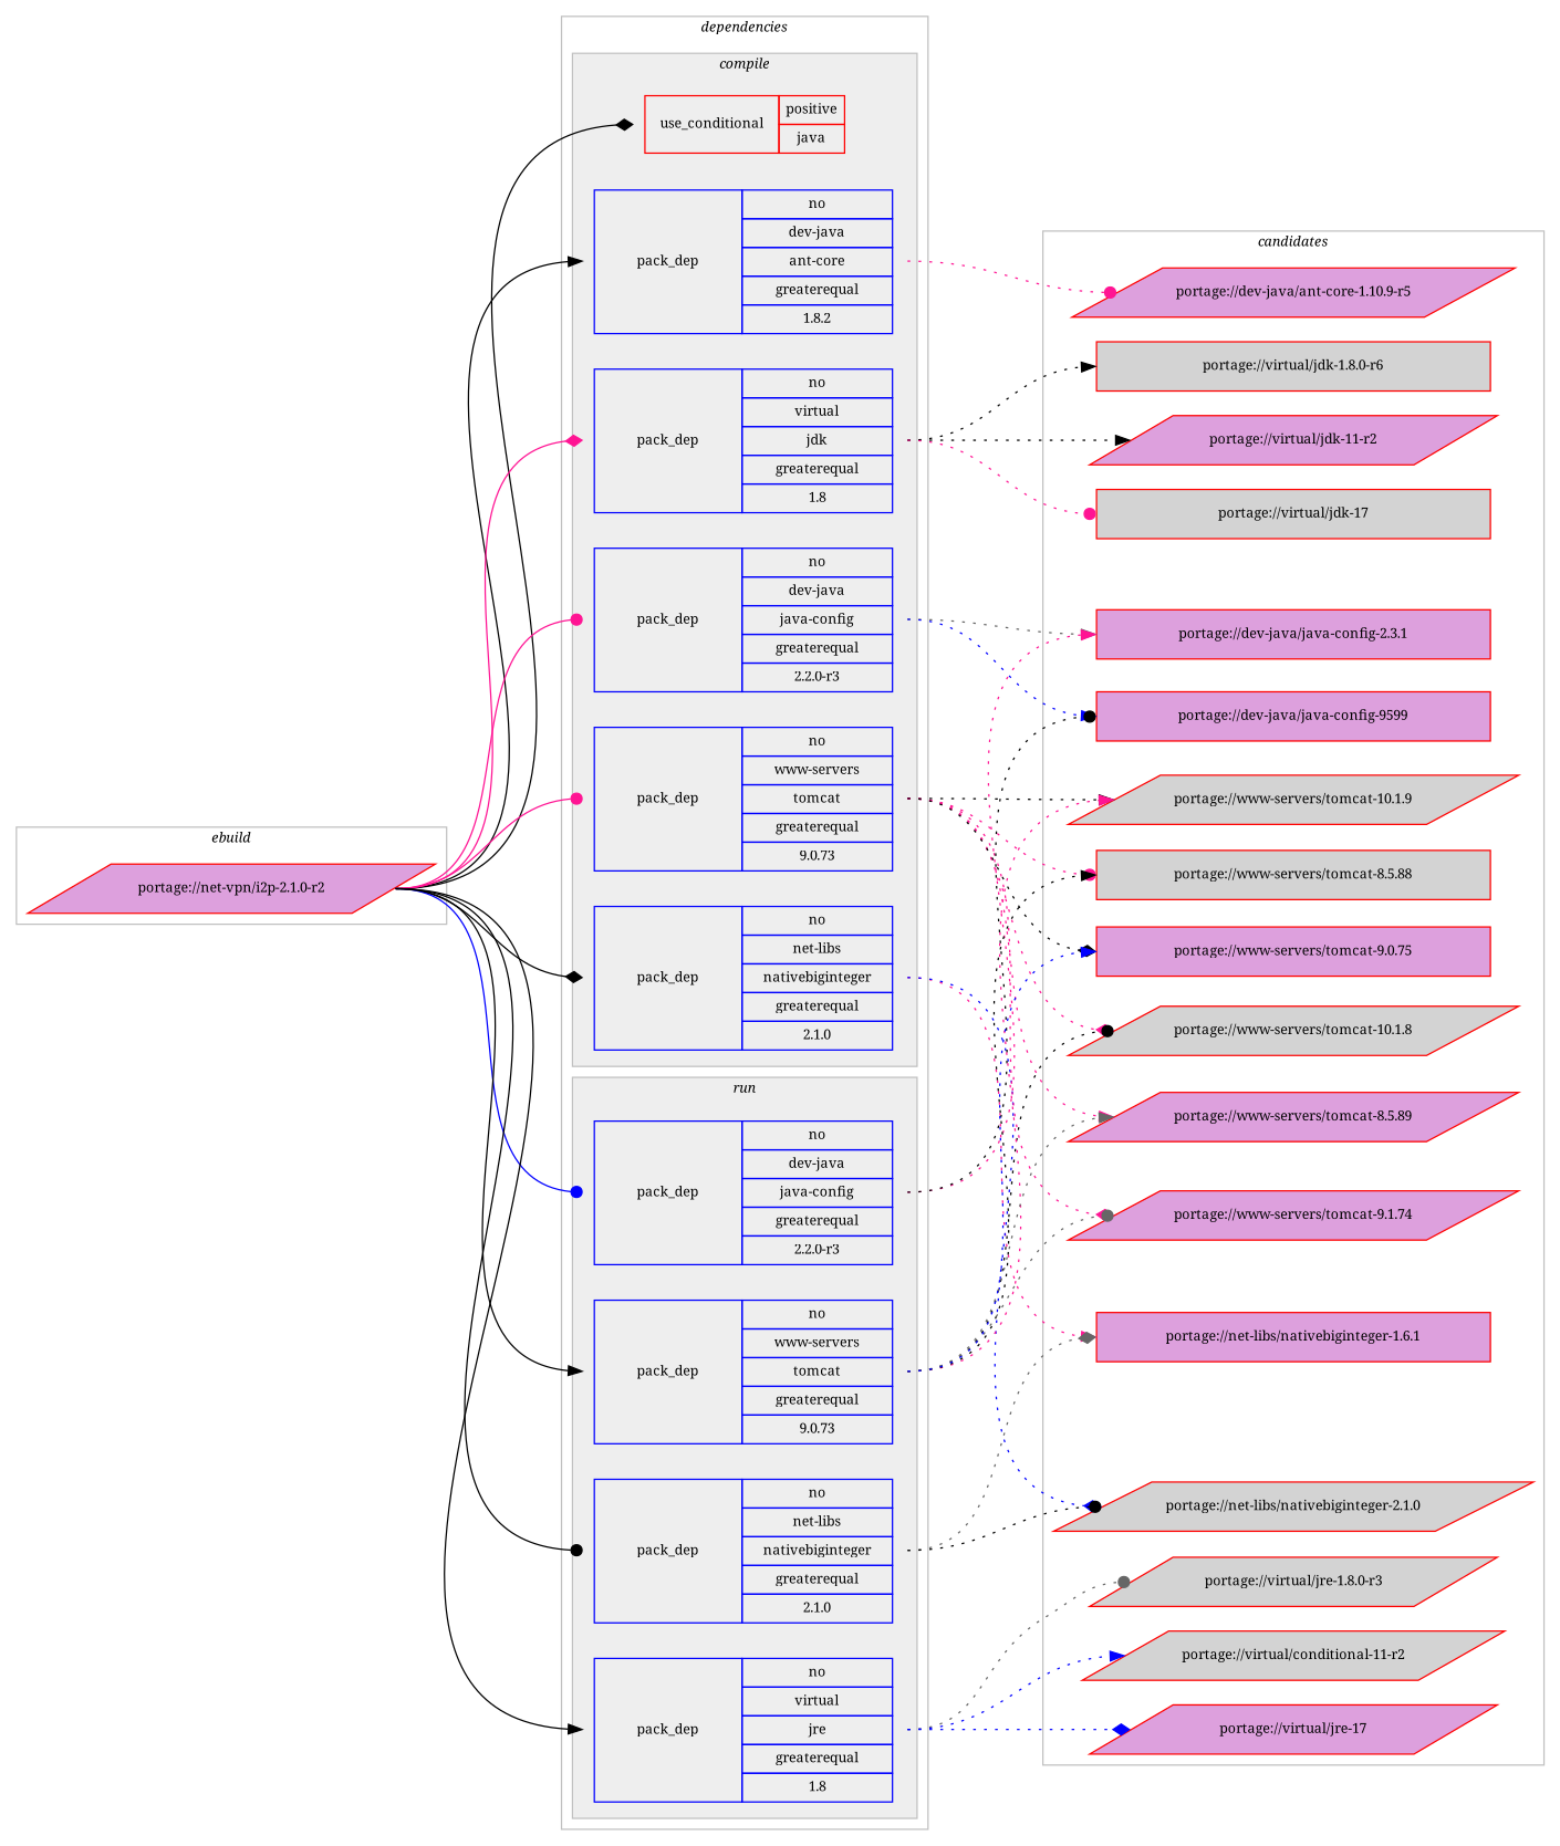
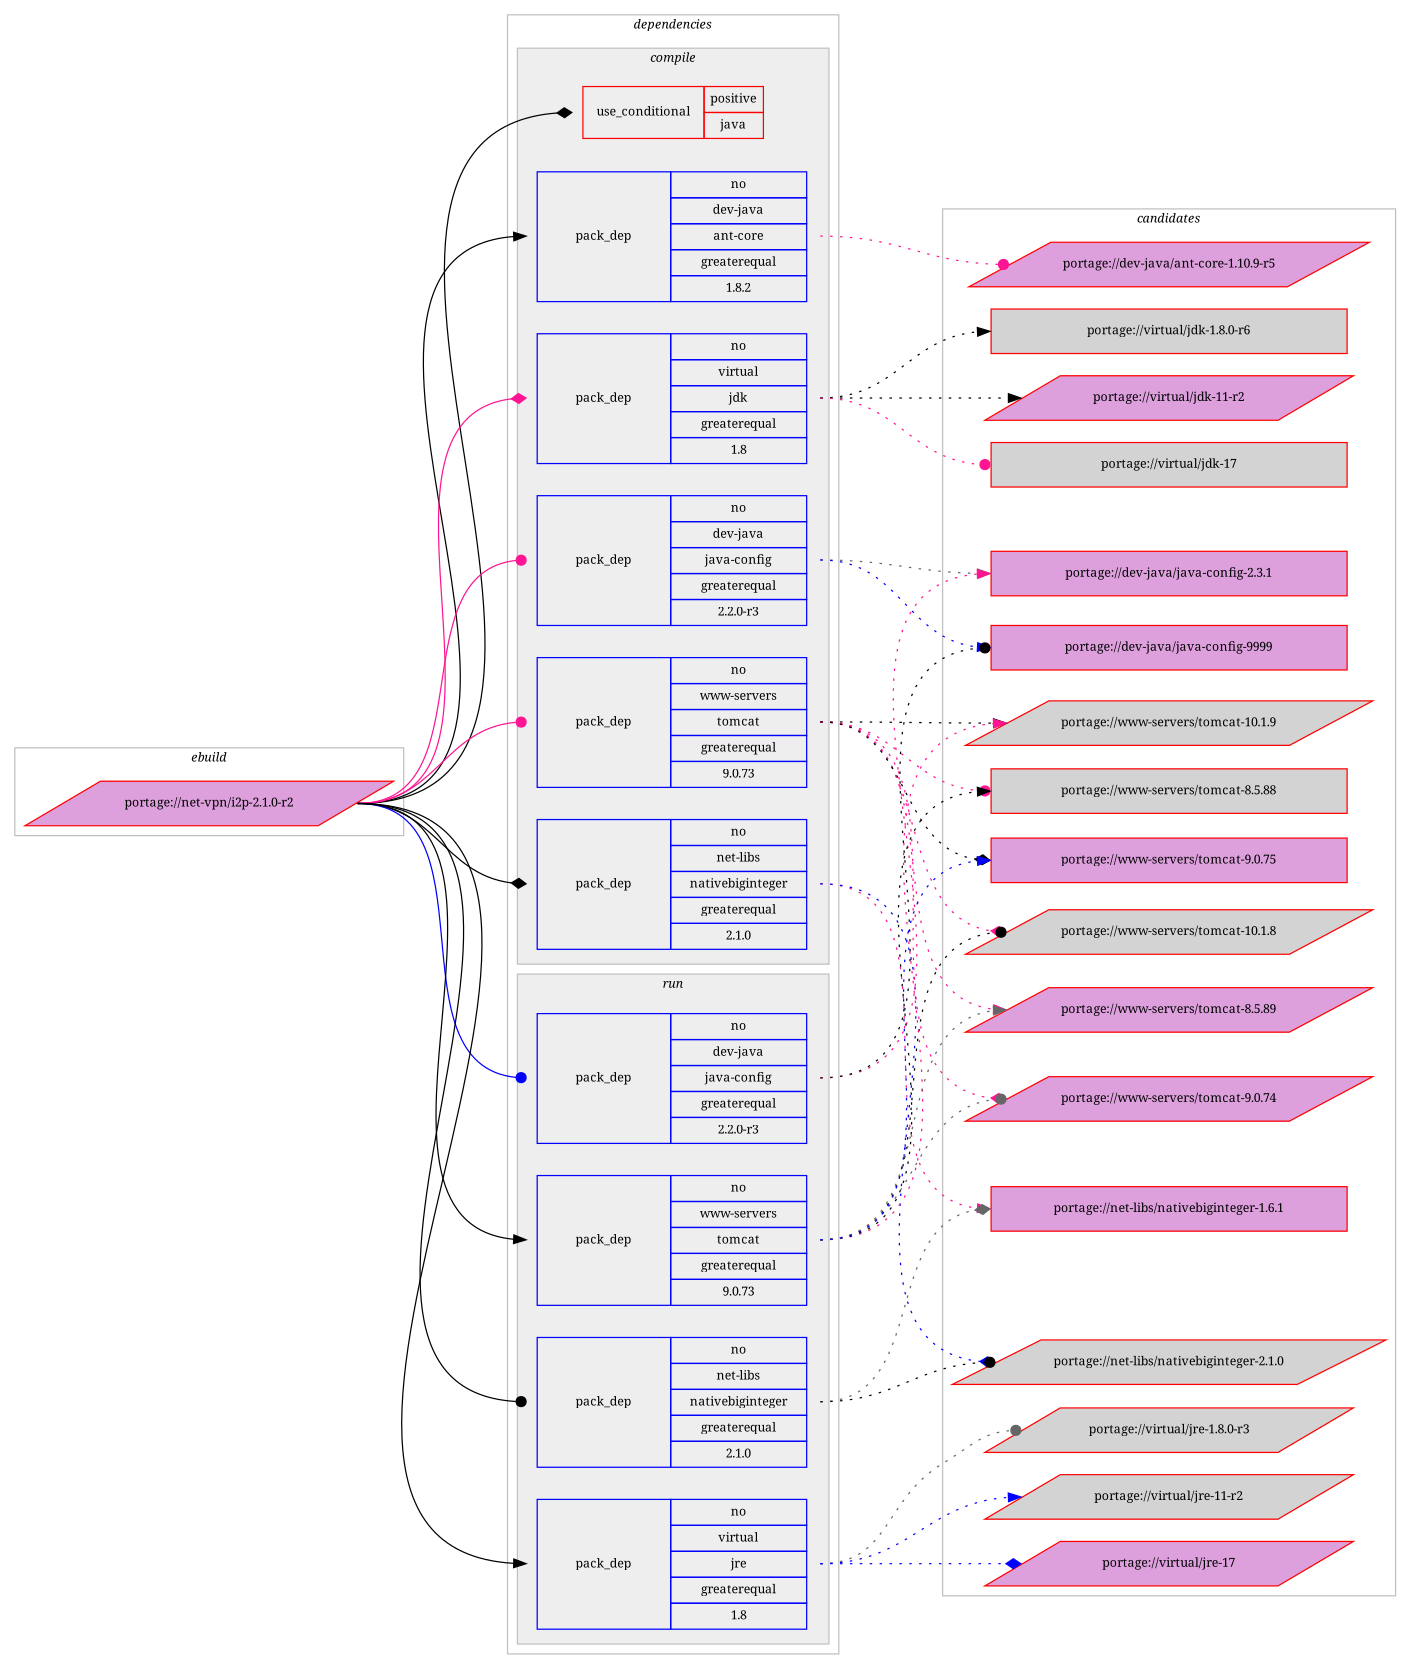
  digraph {
    compound=true
    concentrate=true
    fontname="Noto Serif"
    fontsize=10
    newrank=true
    rankdir=LR
    ranksep=1.5
    node [color=red fontname="Noto Serif" fontsize=10 shape=parallelogram style=filled]
    edge [arrowhead=normal color=black fontname="Noto Serif" headport=w style=dotted tailport=e weight=100]
    n1 [fillcolor=plum label="portage://net-vpn/i2p-2.1.0-r2" width=4]
    n2 [label=<<TABLE BORDER="0" CELLBORDER="1" CELLSPACING="0" CELLPADDING="4"><TR><TD ROWSPAN="3" CELLPADDING="10">use_conditional</TD></TR><TR><TD>positive</TD></TR><TR><TD>java</TD></TR></TABLE>> shape=none style=""]
    n3 [color=blue label=<<TABLE BORDER="0" CELLBORDER="1" CELLSPACING="0" CELLPADDING="4" WIDTH="220"><TR><TD ROWSPAN="6" CELLPADDING="30">pack_dep</TD></TR><TR><TD WIDTH="110">no</TD></TR><TR><TD>dev-java</TD></TR><TR><TD>ant-core</TD></TR><TR><TD>greaterequal</TD></TR><TR><TD>1.8.2</TD></TR></TABLE>> shape=none style=""]
    n4 [color=blue label=<<TABLE BORDER="0" CELLBORDER="1" CELLSPACING="0" CELLPADDING="4" WIDTH="220"><TR><TD ROWSPAN="6" CELLPADDING="30">pack_dep</TD></TR><TR><TD WIDTH="110">no</TD></TR><TR><TD>dev-java</TD></TR><TR><TD>java-config</TD></TR><TR><TD>greaterequal</TD></TR><TR><TD>2.2.0-r3</TD></TR></TABLE>> shape=none style=""]
    n5 [color=blue label=<<TABLE BORDER="0" CELLBORDER="1" CELLSPACING="0" CELLPADDING="4" WIDTH="220"><TR><TD ROWSPAN="6" CELLPADDING="30">pack_dep</TD></TR><TR><TD WIDTH="110">no</TD></TR><TR><TD>net-libs</TD></TR><TR><TD>nativebiginteger</TD></TR><TR><TD>greaterequal</TD></TR><TR><TD>2.1.0</TD></TR></TABLE>> shape=none style=""]
    n6 [color=blue label=<<TABLE BORDER="0" CELLBORDER="1" CELLSPACING="0" CELLPADDING="4" WIDTH="220"><TR><TD ROWSPAN="6" CELLPADDING="30">pack_dep</TD></TR><TR><TD WIDTH="110">no</TD></TR><TR><TD>virtual</TD></TR><TR><TD>jdk</TD></TR><TR><TD>greaterequal</TD></TR><TR><TD>1.8</TD></TR></TABLE>> shape=none style=""]
    n7 [color=blue label=<<TABLE BORDER="0" CELLBORDER="1" CELLSPACING="0" CELLPADDING="4" WIDTH="220"><TR><TD ROWSPAN="6" CELLPADDING="30">pack_dep</TD></TR><TR><TD WIDTH="110">no</TD></TR><TR><TD>www-servers</TD></TR><TR><TD>tomcat</TD></TR><TR><TD>greaterequal</TD></TR><TR><TD>9.0.73</TD></TR></TABLE>> shape=none style=""]
    n8 [color=blue label=<<TABLE BORDER="0" CELLBORDER="1" CELLSPACING="0" CELLPADDING="4" WIDTH="220"><TR><TD ROWSPAN="6" CELLPADDING="30">pack_dep</TD></TR><TR><TD WIDTH="110">no</TD></TR><TR><TD>dev-java</TD></TR><TR><TD>java-config</TD></TR><TR><TD>greaterequal</TD></TR><TR><TD>2.2.0-r3</TD></TR></TABLE>> shape=none style=""]
    n9 [color=blue label=<<TABLE BORDER="0" CELLBORDER="1" CELLSPACING="0" CELLPADDING="4" WIDTH="220"><TR><TD ROWSPAN="6" CELLPADDING="30">pack_dep</TD></TR><TR><TD WIDTH="110">no</TD></TR><TR><TD>net-libs</TD></TR><TR><TD>nativebiginteger</TD></TR><TR><TD>greaterequal</TD></TR><TR><TD>2.1.0</TD></TR></TABLE>> shape=none style=""]
    n10 [color=blue label=<<TABLE BORDER="0" CELLBORDER="1" CELLSPACING="0" CELLPADDING="4" WIDTH="220"><TR><TD ROWSPAN="6" CELLPADDING="30">pack_dep</TD></TR><TR><TD WIDTH="110">no</TD></TR><TR><TD>virtual</TD></TR><TR><TD>jre</TD></TR><TR><TD>greaterequal</TD></TR><TR><TD>1.8</TD></TR></TABLE>> shape=none style=""]
    n11 [color=blue label=<<TABLE BORDER="0" CELLBORDER="1" CELLSPACING="0" CELLPADDING="4" WIDTH="220"><TR><TD ROWSPAN="6" CELLPADDING="30">pack_dep</TD></TR><TR><TD WIDTH="110">no</TD></TR><TR><TD>www-servers</TD></TR><TR><TD>tomcat</TD></TR><TR><TD>greaterequal</TD></TR><TR><TD>9.0.73</TD></TR></TABLE>> shape=none style=""]
    n12 [fillcolor=plum label="portage://dev-java/ant-core-1.10.9-r5" width=4]
    n13 [fillcolor=plum label="portage://dev-java/java-config-2.3.1" shape=box width=4]
-   n14 [fillcolor=plum label="portage://dev-java/java-config-9599" shape=box width=4]
+   n14 [fillcolor=plum label="portage://dev-java/java-config-9999" shape=box width=4]
    n15 [fillcolor=plum label="portage://net-libs/nativebiginteger-1.6.1" shape=box width=4]
    n16 [fillcolor=lightgrey label="portage://net-libs/nativebiginteger-2.1.0" width=4]
    n17 [fillcolor=lightgrey label="portage://virtual/jdk-1.8.0-r6" shape=box width=4]
    n18 [fillcolor=plum label="portage://virtual/jdk-11-r2" width=4]
    n19 [fillcolor=lightgrey label="portage://virtual/jdk-17" shape=box width=4]
    n20 [fillcolor=lightgrey label="portage://www-servers/tomcat-10.1.8" width=4]
    n21 [fillcolor=lightgrey label="portage://www-servers/tomcat-10.1.9" width=4]
    n22 [fillcolor=lightgrey label="portage://www-servers/tomcat-8.5.88" shape=box width=4]
    n23 [fillcolor=plum label="portage://www-servers/tomcat-8.5.89" width=4]
-   n24 [fillcolor=plum label="portage://www-servers/tomcat-9.1.74" width=4]
+   n24 [fillcolor=plum label="portage://www-servers/tomcat-9.0.74" width=4]
    n25 [fillcolor=plum label="portage://www-servers/tomcat-9.0.75" shape=box width=4]
    n26 [fillcolor=lightgrey label="portage://virtual/jre-1.8.0-r3" width=4]
-   n27 [fillcolor=lightgrey label="portage://virtual/conditional-11-r2" width=4]
+   n27 [fillcolor=lightgrey label="portage://virtual/jre-11-r2" width=4]
    n28 [fillcolor=plum label="portage://virtual/jre-17" width=4]
    subgraph cluster_1 {
      color=gray
      label=<<i>dependencies</i>>
      subgraph cluster_2 {
        color=gray
        fillcolor="#eeeeee"
        label=<<i>compile</i>>
        style=filled
        subgraph sub_3 {
          color=gray
          fillcolor="#eeeeee"
          label=<<i>compile</i>>
          style=filled
          n2
        }
        subgraph sub_4 {
          color=gray
          fillcolor="#eeeeee"
          label=<<i>compile</i>>
          style=filled
          n3
        }
        subgraph sub_5 {
          color=gray
          fillcolor="#eeeeee"
          label=<<i>compile</i>>
          style=filled
          n4
        }
        subgraph sub_6 {
          color=gray
          fillcolor="#eeeeee"
          label=<<i>compile</i>>
          style=filled
          n5
        }
        subgraph sub_7 {
          color=gray
          fillcolor="#eeeeee"
          label=<<i>compile</i>>
          style=filled
          n6
        }
        subgraph sub_8 {
          color=gray
          fillcolor="#eeeeee"
          label=<<i>compile</i>>
          style=filled
          n7
        }
      }
      subgraph cluster_9 {
        color=gray
        fillcolor="#eeeeee"
        label=<<i>compile and run</i>>
        style=filled
      }
      subgraph cluster_10 {
        color=gray
        fillcolor="#eeeeee"
        label=<<i>run</i>>
        style=filled
        subgraph sub_11 {
          color=gray
          fillcolor="#eeeeee"
          label=<<i>run</i>>
          style=filled
          n8
        }
        subgraph sub_12 {
          color=gray
          fillcolor="#eeeeee"
          label=<<i>run</i>>
          style=filled
          n9
        }
        subgraph sub_13 {
          color=gray
          fillcolor="#eeeeee"
          label=<<i>run</i>>
          style=filled
          n10
        }
        subgraph sub_14 {
          color=gray
          fillcolor="#eeeeee"
          label=<<i>run</i>>
          style=filled
          n11
        }
      }
    }
    subgraph cluster_15 {
      color=gray
      label=<<i>ebuild</i>>
      n1
    }
    subgraph cluster_16 {
      color=gray
      label=<<i>candidates</i>>
      rank=same
      subgraph sub_17 {
        color=black
        label=<<i>candidates</i>>
        nodesep=1
        rank=same
        n12
      }
      subgraph sub_18 {
        color=black
        label=<<i>candidates</i>>
        nodesep=1
        rank=same
        n13
        n14
      }
      subgraph sub_19 {
        color=black
        label=<<i>candidates</i>>
        nodesep=1
        rank=same
        n15
        n16
      }
      subgraph sub_20 {
        color=black
        label=<<i>candidates</i>>
        nodesep=1
        rank=same
        n17
        n18
        n19
      }
      subgraph sub_21 {
        color=black
        label=<<i>candidates</i>>
        nodesep=1
        rank=same
        n20
        n21
        n22
        n23
        n24
        n25
      }
      subgraph sub_22 {
        color=black
        label=<<i>candidates</i>>
        nodesep=1
        rank=same
        n13
        n14
      }
      subgraph sub_23 {
        color=black
        label=<<i>candidates</i>>
        nodesep=1
        rank=same
        n15
        n16
      }
      subgraph sub_24 {
        color=black
        label=<<i>candidates</i>>
        nodesep=1
        rank=same
        n26
        n27
        n28
      }
      subgraph sub_25 {
        color=black
        label=<<i>candidates</i>>
        nodesep=1
        rank=same
        n20
        n21
        n22
        n23
        n24
        n25
      }
    }
    n1 -> n2 [arrowhead=diamond style=solid weight=20]
    n1 -> n3 [style=solid weight=20]
    n1 -> n4 [arrowhead=dot color=deeppink style=solid weight=20]
    n1 -> n5 [arrowhead=diamond style=solid weight=20]
    n1 -> n6 [arrowhead=diamond color=deeppink style=solid weight=20]
    n1 -> n7 [arrowhead=dot color=deeppink style=solid weight=20]
    n1 -> n8 [arrowhead=dot color=blue style=solid weight=20]
    n1 -> n9 [arrowhead=dot style=solid weight=20]
    n1 -> n10 [style=solid weight=20]
    n1 -> n11 [style=solid weight=20]
    n3 -> n12 [arrowhead=dot color=deeppink]
    n4 -> n13 [color=gray40]
    n4 -> n14 [color=blue]
    n5 -> n15 [color=deeppink]
    n5 -> n16 [arrowhead=diamond color=blue]
    n6 -> n17
    n6 -> n18
    n6 -> n19 [arrowhead=dot color=deeppink]
    n7 -> n20 [arrowhead=diamond color=deeppink]
    n7 -> n21
    n7 -> n22 [arrowhead=dot color=deeppink]
    n7 -> n23 [color=deeppink]
    n7 -> n24 [arrowhead=diamond color=deeppink]
    n7 -> n25 [arrowhead=diamond]
    n8 -> n13 [color=deeppink]
    n8 -> n14 [arrowhead=dot]
    n9 -> n15 [arrowhead=diamond color=gray40]
    n9 -> n16 [arrowhead=dot]
    n10 -> n26 [arrowhead=dot color=gray40]
    n10 -> n27 [color=blue]
    n10 -> n28 [arrowhead=diamond color=blue]
    n11 -> n20 [arrowhead=dot]
    n11 -> n21 [color=deeppink]
    n11 -> n22
    n11 -> n23 [color=gray40]
    n11 -> n24 [arrowhead=dot color=gray40]
    n11 -> n25 [color=blue]
  }
